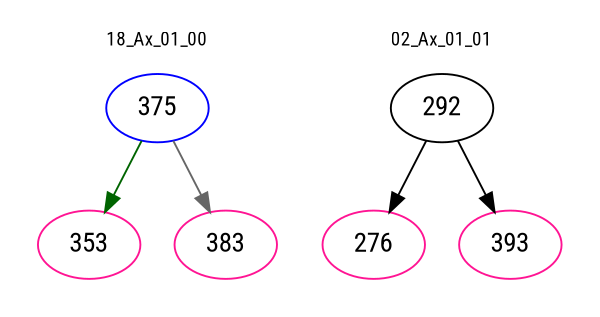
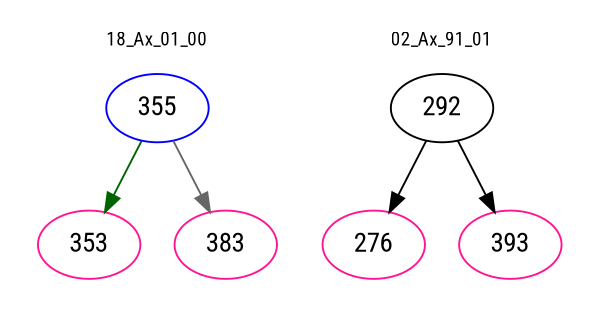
  digraph {
    fontname="Roboto Condensed"
    node [color=deeppink fontname="Roboto Condensed"]
    edge [color=black fontname="Roboto Condensed"]
-   n1 [color=blue label=375]
+   n1 [color=blue label=355]
    n2 [label=353]
    n3 [label=383]
    n4 [color=black label=292]
    n5 [label=276]
    n6 [label=393]
    subgraph cluster_1 {
      color=white
      fontsize=10
      label="18_Ax_01_00"
      n1
      n2
      n3
    }
    subgraph cluster_2 {
      color=white
      fontsize=10
-     label="02_Ax_01_01"
+     label="02_Ax_91_01"
      n4
      n5
      n6
    }
    n1 -> n2 [color=darkgreen]
    n1 -> n3 [color=gray40]
    n4 -> n5
    n4 -> n6
  }
